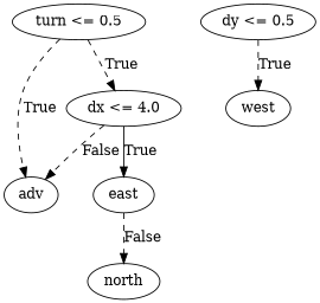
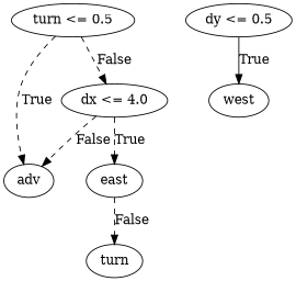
  digraph {
    edge [style=dashed]
    n1 [label="turn <= 0.5"]
    n2 [label=adv]
    n3 [label="dx <= 4.0"]
    n4 [label=east]
-   n5 [label=north]
+   n5 [label=turn]
    n6 [label="dy <= 0.5"]
    n7 [label=west]
    n1 -> n2 [label=True]
-   n1 -> n3 [label=True]
+   n1 -> n3 [label=False]
    n3 -> n2 [label=False]
-   n3 -> n4 [label=True style=""]
+   n3 -> n4 [label=True]
    n4 -> n5 [label=False]
-   n6 -> n7 [label=True]
+   n6 -> n7 [label=True style=""]
  }
